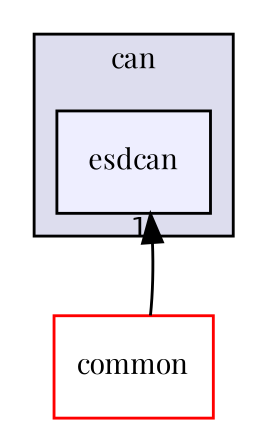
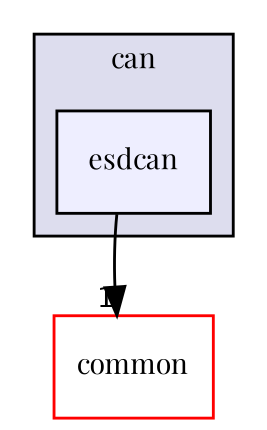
  digraph {
    compound=true
    fontname="Playfair Display"
    node [fontname="Playfair Display" fontsize=10 shape=box style=filled]
    n1 [fillcolor="#eeeeff" label=esdcan pencolor=black]
    n2 [color=red fillcolor=white label=common]
    subgraph cluster_1 {
      bgcolor="#ddddee"
      fontsize=10
      label=can
      pencolor=black
      n1
    }
-   n2 -> n1 [headlabel=1 labeldistance=1.5 labelfontname=Helvetica labelfontsize=10 fontname="Playfair Display"]
+   n1 -> n2 [headlabel=1 labeldistance=1.5 labelfontname=Helvetica labelfontsize=10 fontname="Playfair Display"]
  }
